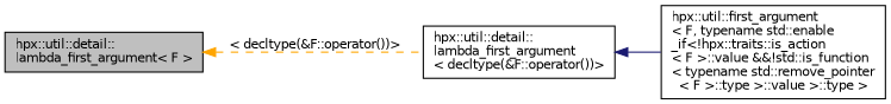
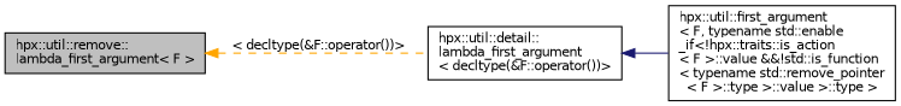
  digraph {
    rankdir=LR
    node [color=black fillcolor=white fontname=Helvetica fontsize=10 shape=record style=filled]
    edge [dir=back fontname=Helvetica fontsize=10 labelfontname=Helvetica labelfontsize=10]
-   n1 [fillcolor=grey75 fontcolor=black height=0.2 label="hpx::util::detail::\llambda_first_argument\< F \>" width=0.4]
+   n1 [fillcolor=grey75 fontcolor=black height=0.2 label="hpx::util::remove::\llambda_first_argument\< F \>" width=0.4]
    n2 [height=0.2 label="hpx::util::detail::\llambda_first_argument\l\< decltype(&F::operator())\>" width=0.4]
    n3 [height=0.2 label="hpx::util::first_argument\l\< F, typename std::enable\l_if\<!hpx::traits::is_action\l\< F \>::value &&!std::is_function\l\< typename std::remove_pointer\l\< F \>::type \>::value \>::type \>" width=0.4]
    n1 -> n2 [color=orange label=" \< decltype(&F::operator())\>" style=dashed]
    n2 -> n3 [color=midnightblue style=solid]
  }
